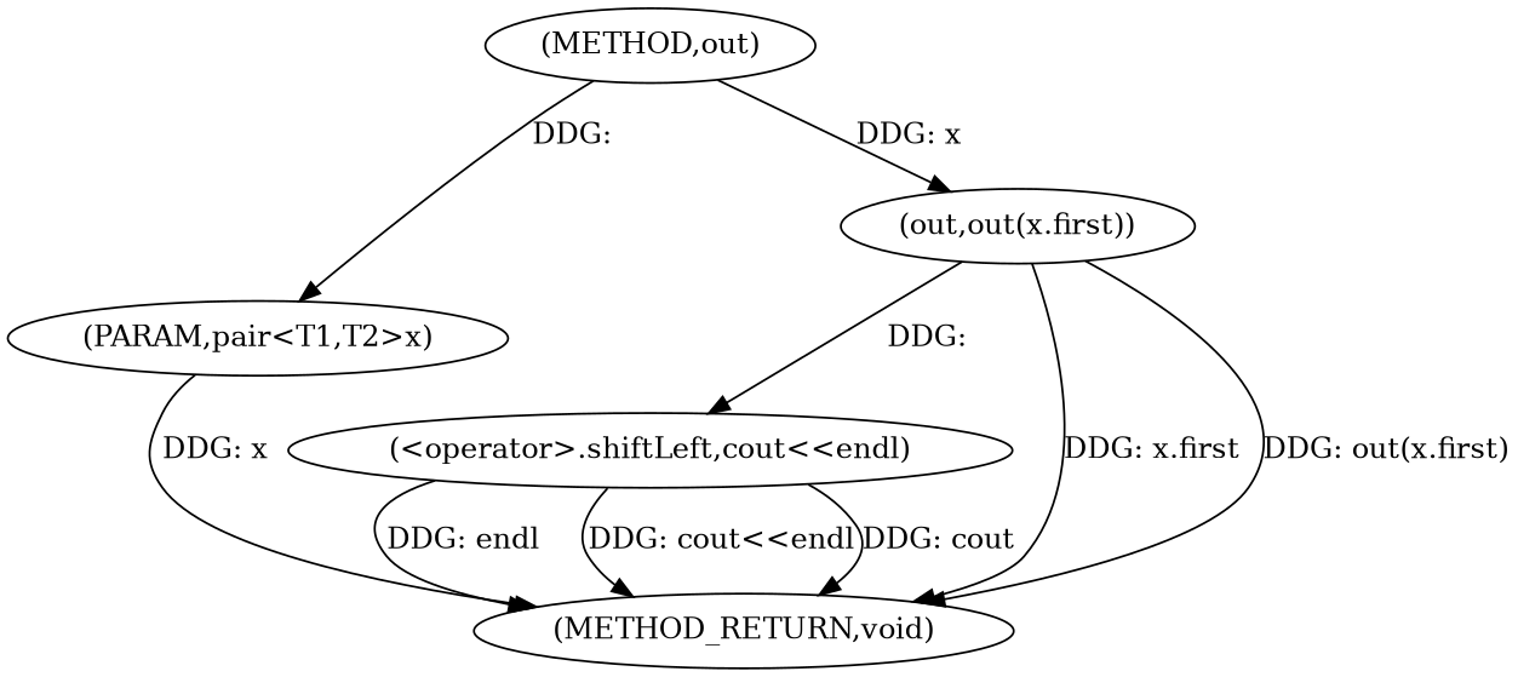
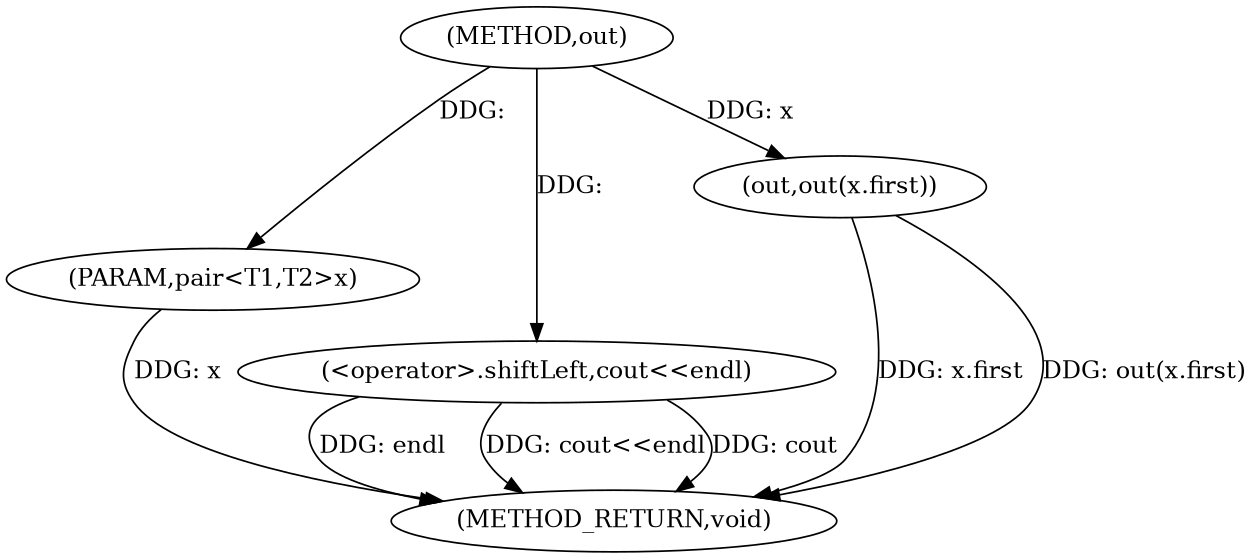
  digraph {
    n1 [label="(METHOD,out)"]
    n2 [label="(PARAM,pair<T1,T2>x)"]
    n3 [label="(<operator>.shiftLeft,cout<<endl)"]
    n4 [label="(out,out(x.first))"]
    n5 [label="(METHOD_RETURN,void)"]
    n1 -> n2 [label="DDG: "]
-   n4 -> n3 [label="DDG: "]
+   n1 -> n3 [label="DDG: "]
    n1 -> n4 [label="DDG: x"]
    n2 -> n5 [label="DDG: x"]
    n3 -> n5 [label="DDG: endl"]
    n3 -> n5 [label="DDG: cout<<endl"]
    n3 -> n5 [label="DDG: cout"]
    n4 -> n5 [label="DDG: x.first"]
    n4 -> n5 [label="DDG: out(x.first)"]
  }
